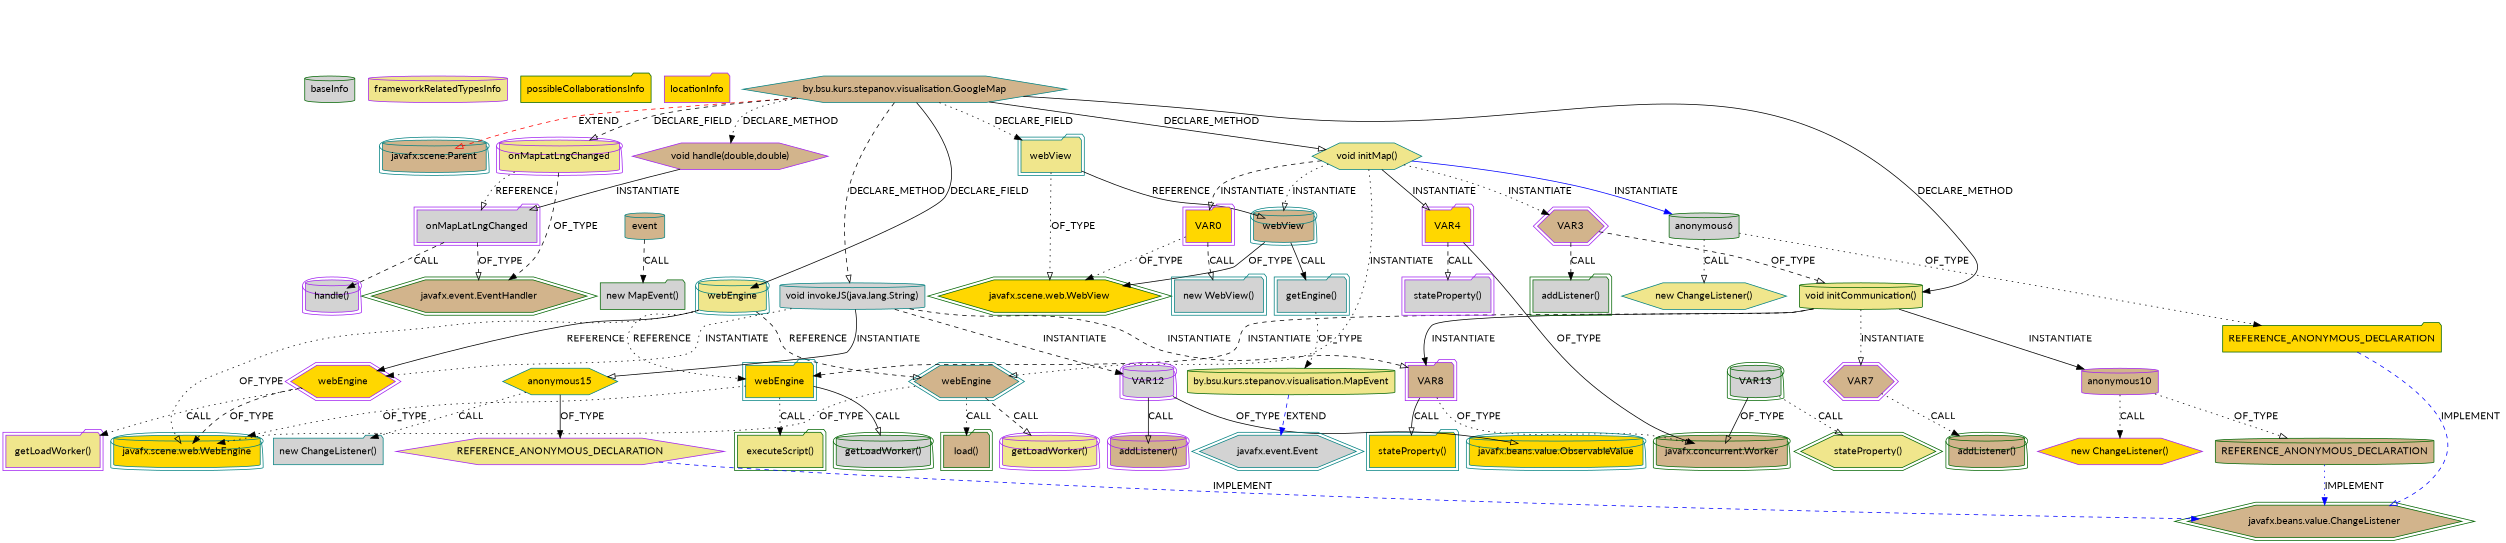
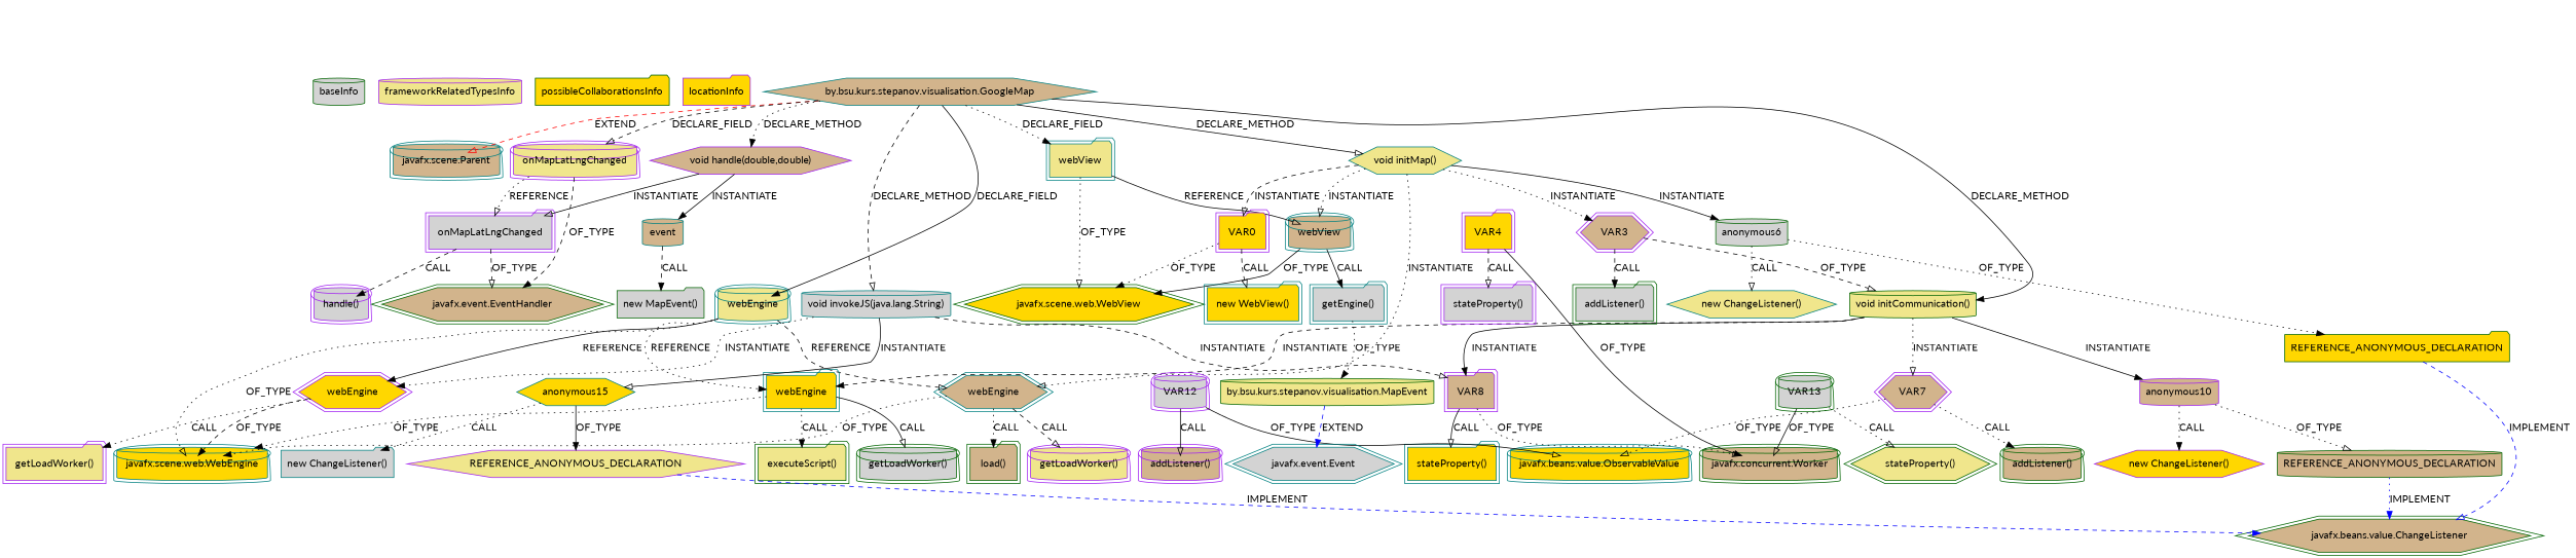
  digraph {
    fontname=Lato
    node [color=purple fillcolor=tan fontname=Lato shape=cylinder style=filled isFrameworkType=true vertexType=VARIABLE_EXPRESION peripheries=2]
    edge [arrowhead=normal fontname=Lato style=dotted]
    baseInfo [category=extension_graph color=darkgreen fillcolor=lightgrey graphId=4273 isAnonymous=false possibleRelation=true isFrameworkType="" vertexType="" peripheries=""]
    frameworkRelatedTypesInfo [0="javafx.scene.Parent" fillcolor=khaki isFrameworkType="" vertexType="" peripheries=""]
    possibleCollaborationsInfo [0="4273~CLIENT_METHOD_DECLARATION-INSTANTIATION-~javafx.scene.Parent ~javafx.event.Event ~false~false" 1="4273~CLIENT_METHOD_DECLARATION-INSTANTIATION-~javafx.scene.Parent ~javafx.beans.value.ChangeListener ~false~true" color=darkgreen fillcolor=gold shape=folder isFrameworkType="" vertexType="" peripheries=""]
    locationInfo [contextSignature=GoogleMap filePath="/stepanovdg-VisualJadeMotionModel/VisualJadeMotionModel-master/src/by/bsu/kurs/stepanov/visualisation/GoogleMap.java" fillcolor=gold graphId=4273 projectName="stepanovdg-VisualJadeMotionModel" shape=folder isFrameworkType="" vertexType="" peripheries=""]
    n5 [color=teal isFrameworkType=false label="by.bsu.kurs.stepanov.visualisation.GoogleMap" shape=hexagon vertexType=ROOT_CLIENT_CLASS_DECLARATION peripheries=""]
    n6 [color=teal label="javafx.scene.Parent" vertexType=FRAMEWORK_CLASS_TYPE]
    n7 [fillcolor=khaki label=onMapLatLngChanged vertexType=FIELD_DECLARATION]
    n8 [color=teal fillcolor=khaki label=webEngine vertexType=FIELD_DECLARATION]
    n9 [color=teal fillcolor=khaki label=webView shape=folder vertexType=FIELD_DECLARATION]
    n10 [color=teal fillcolor=khaki isFrameworkType=false label="void initMap()" shape=hexagon vertexType=CLIENT_METHOD_DECLARATION peripheries=""]
    n11 [color=darkgreen fillcolor=khaki isFrameworkType=false label="void initCommunication()" vertexType=CLIENT_METHOD_DECLARATION peripheries=""]
    n12 [color=teal fillcolor=lightgrey isFrameworkType=false label="void invokeJS(java.lang.String)" vertexType=CLIENT_METHOD_DECLARATION peripheries=""]
    n13 [isFrameworkType=false label="void handle(double,double)" shape=hexagon vertexType=CLIENT_METHOD_DECLARATION peripheries=""]
    n14 [color=darkgreen label="javafx.event.EventHandler" shape=hexagon vertexType=FRAMEWORK_INTERFACE_TYPE]
    n15 [fillcolor=lightgrey label=onMapLatLngChanged shape=folder]
    n16 [color=teal fillcolor=gold label="javafx.scene.web.WebEngine" vertexType=FRAMEWORK_CLASS_TYPE]
    n17 [color=teal label=webEngine shape=hexagon]
    n18 [color=teal fillcolor=gold label=webEngine shape=folder]
    n19 [fillcolor=gold label=webEngine shape=hexagon]
    n20 [color=darkgreen fillcolor=gold label="javafx.scene.web.WebView" shape=hexagon vertexType=FRAMEWORK_CLASS_TYPE]
    n21 [color=teal label=webView]
    n22 [fillcolor=gold label=VAR0 shape=folder]
    n23 [label=VAR3 shape=hexagon]
    n24 [fillcolor=gold label=VAR4 shape=folder]
    n25 [color=darkgreen fillcolor=lightgrey isFrameworkType=false label=anonymous6 peripheries=""]
    n26 [label=VAR7 shape=hexagon]
    n27 [label=VAR8 shape=folder]
    n28 [isFrameworkType=false label=anonymous10 peripheries=""]
    n29 [fillcolor=lightgrey label=VAR12]
    n30 [color=teal fillcolor=gold isFrameworkType=false label=anonymous15 shape=hexagon peripheries=""]
    n31 [color=teal isFrameworkType=false label=event peripheries=""]
    n32 [fillcolor=lightgrey label="handle()" vertexType=INSIDE_CALL]
    n33 [color=darkgreen label="load()" shape=folder vertexType=INSIDE_CALL]
    n34 [fillcolor=khaki label="getLoadWorker()" vertexType=INSIDE_CALL]
    n35 [color=darkgreen fillcolor=lightgrey label="getLoadWorker()" vertexType=INSIDE_CALL]
    n36 [color=darkgreen fillcolor=khaki label="executeScript()" shape=folder vertexType=INSIDE_CALL]
    n37 [fillcolor=khaki label="getLoadWorker()" shape=folder vertexType=INSIDE_CALL]
    n38 [color=teal fillcolor=lightgrey label="getEngine()" shape=folder vertexType=INSIDE_CALL]
-   n39 [color=teal fillcolor=lightgrey label="new WebView()" shape=folder vertexType=CONSTRUCTOR_CALL]
+   n39 [color=teal fillcolor=gold label="new WebView()" shape=folder vertexType=CONSTRUCTOR_CALL]
    n40 [color=darkgreen fillcolor=lightgrey label="addListener()" shape=folder vertexType=INSIDE_CALL]
    n41 [color=darkgreen label="javafx.concurrent.Worker" vertexType=FRAMEWORK_INTERFACE_TYPE]
    n42 [fillcolor=lightgrey label="stateProperty()" shape=folder vertexType=INSIDE_CALL]
    n43 [color=darkgreen fillcolor=gold isFrameworkType=false label=REFERENCE_ANONYMOUS_DECLARATION shape=folder vertexType=REFERENCE_ANONYMOUS_DECLARATION peripheries=""]
    n44 [color=teal fillcolor=khaki isFrameworkType=false label="new ChangeListener()" shape=hexagon vertexType=CONSTRUCTOR_CALL peripheries=""]
    n45 [color=darkgreen fillcolor=khaki isFrameworkType=false label="by.bsu.kurs.stepanov.visualisation.MapEvent" vertexType=REFERENCE_CLIENT_CLASS_DECLARATION peripheries=""]
    n46 [color=teal fillcolor=gold label="javafx.beans.value.ObservableValue" vertexType=FRAMEWORK_INTERFACE_TYPE]
    n47 [color=darkgreen label="javafx.beans.value.ChangeListener" shape=hexagon vertexType=FRAMEWORK_INTERFACE_TYPE]
    n48 [color=darkgreen label="addListener()" vertexType=INSIDE_CALL]
    n49 [color=teal fillcolor=gold label="stateProperty()" shape=folder vertexType=INSIDE_CALL]
    n50 [color=darkgreen isFrameworkType=false label=REFERENCE_ANONYMOUS_DECLARATION vertexType=REFERENCE_ANONYMOUS_DECLARATION peripheries=""]
    n51 [fillcolor=gold isFrameworkType=false label="new ChangeListener()" shape=hexagon vertexType=CONSTRUCTOR_CALL peripheries=""]
    n52 [label="addListener()" vertexType=INSIDE_CALL]
    n53 [color=darkgreen fillcolor=lightgrey label=VAR13]
    n54 [color=darkgreen fillcolor=khaki label="stateProperty()" shape=hexagon vertexType=INSIDE_CALL]
    n55 [fillcolor=khaki isFrameworkType=false label=REFERENCE_ANONYMOUS_DECLARATION shape=hexagon vertexType=REFERENCE_ANONYMOUS_DECLARATION peripheries=""]
    n56 [color=teal fillcolor=lightgrey isFrameworkType=false label="new ChangeListener()" shape=folder vertexType=CONSTRUCTOR_CALL peripheries=""]
    n57 [color=darkgreen fillcolor=lightgrey isFrameworkType=false label="new MapEvent()" shape=folder vertexType=CONSTRUCTOR_CALL peripheries=""]
    n58 [color=teal fillcolor=lightgrey label="javafx.event.Event" shape=hexagon vertexType=FRAMEWORK_CLASS_TYPE]
    n5 -> n6 [arrowhead=onormal color=red label=EXTEND style=dashed]
    n5 -> n7 [arrowhead=onormal label=DECLARE_FIELD style=dashed]
    n5 -> n8 [label=DECLARE_FIELD style=solid]
    n5 -> n9 [label=DECLARE_FIELD]
    n5 -> n10 [arrowhead=onormal label=DECLARE_METHOD style=solid]
    n5 -> n11 [label=DECLARE_METHOD style=solid]
    n5 -> n12 [arrowhead=onormal label=DECLARE_METHOD style=dashed]
    n5 -> n13 [label=DECLARE_METHOD]
    n7 -> n14 [label=OF_TYPE style=dashed]
    n7 -> n15 [arrowhead=onormal label=REFERENCE]
    n8 -> n16 [arrowhead=onormal label=OF_TYPE]
    n8 -> n17 [arrowhead=onormal label=REFERENCE style=dashed]
    n8 -> n18 [label=REFERENCE]
    n8 -> n19 [label=REFERENCE style=solid]
    n9 -> n20 [arrowhead=onormal label=OF_TYPE]
    n9 -> n21 [arrowhead=onormal label=REFERENCE style=solid]
    n10 -> n17 [arrowhead=onormal label=INSTANTIATE]
    n10 -> n21 [arrowhead=onormal label=INSTANTIATE]
    n10 -> n22 [arrowhead=onormal label=INSTANTIATE style=dashed]
    n10 -> n23 [label=INSTANTIATE]
-   n10 -> n24 [arrowhead=onormal label=INSTANTIATE style=solid]
-   n10 -> n25 [label=INSTANTIATE style=solid color=blue]
+   n10 -> n25 [label=INSTANTIATE style=solid]
    n11 -> n18 [label=INSTANTIATE style=dashed]
    n11 -> n26 [arrowhead=onormal label=INSTANTIATE]
    n11 -> n27 [label=INSTANTIATE style=solid]
    n11 -> n28 [label=INSTANTIATE style=solid]
    n12 -> n19 [label=INSTANTIATE]
    n12 -> n27 [arrowhead=onormal label=INSTANTIATE style=dashed]
-   n12 -> n29 [label=INSTANTIATE style=dashed]
    n12 -> n30 [arrowhead=onormal label=INSTANTIATE style=solid]
    n13 -> n15 [arrowhead=onormal label=INSTANTIATE style=solid]
+   n13 -> n31 [label=INSTANTIATE style=solid]
    n15 -> n14 [arrowhead=onormal label=OF_TYPE style=dashed]
    n15 -> n32 [label=CALL style=dashed]
    n17 -> n16 [label=OF_TYPE]
    n17 -> n33 [label=CALL]
    n17 -> n34 [arrowhead=onormal label=CALL style=dashed]
    n18 -> n16 [label=OF_TYPE]
    n18 -> n35 [arrowhead=onormal label=CALL style=solid]
    n18 -> n36 [label=CALL]
    n19 -> n16 [label=OF_TYPE style=dashed]
    n19 -> n37 [label=CALL]
    n21 -> n20 [label=OF_TYPE style=solid]
    n21 -> n38 [label=CALL style=solid]
    n22 -> n20 [label=OF_TYPE]
    n22 -> n39 [arrowhead=onormal label=CALL style=dashed]
    n23 -> n11 [arrowhead=onormal label=OF_TYPE style=dashed]
    n23 -> n40 [label=CALL style=dashed]
    n24 -> n41 [label=OF_TYPE style=solid]
    n24 -> n42 [arrowhead=onormal label=CALL style=dashed]
    n25 -> n43 [label=OF_TYPE]
    n25 -> n44 [arrowhead=onormal label=CALL]
+   n26 -> n46 [arrowhead=onormal label=OF_TYPE]
    n26 -> n48 [label=CALL]
    n27 -> n41 [arrowhead=onormal label=OF_TYPE]
    n27 -> n49 [arrowhead=onormal label=CALL style=solid]
    n28 -> n50 [arrowhead=onormal label=OF_TYPE]
    n28 -> n51 [label=CALL]
    n29 -> n46 [arrowhead=onormal label=OF_TYPE style=solid]
    n29 -> n52 [arrowhead=onormal label=CALL style=solid]
    n30 -> n55 [label=OF_TYPE style=solid]
    n30 -> n56 [label=CALL]
    n31 -> n57 [label=CALL style=dashed]
    n38 -> n45 [label=OF_TYPE]
    n43 -> n47 [arrowhead=onormal color=blue label=IMPLEMENT style=dashed]
    n45 -> n58 [color=blue label=EXTEND style=dashed]
    n50 -> n47 [color=blue label=IMPLEMENT]
    n53 -> n41 [arrowhead=onormal label=OF_TYPE style=solid]
    n53 -> n54 [arrowhead=onormal label=CALL]
    n55 -> n47 [color=blue label=IMPLEMENT style=dashed]
  }
